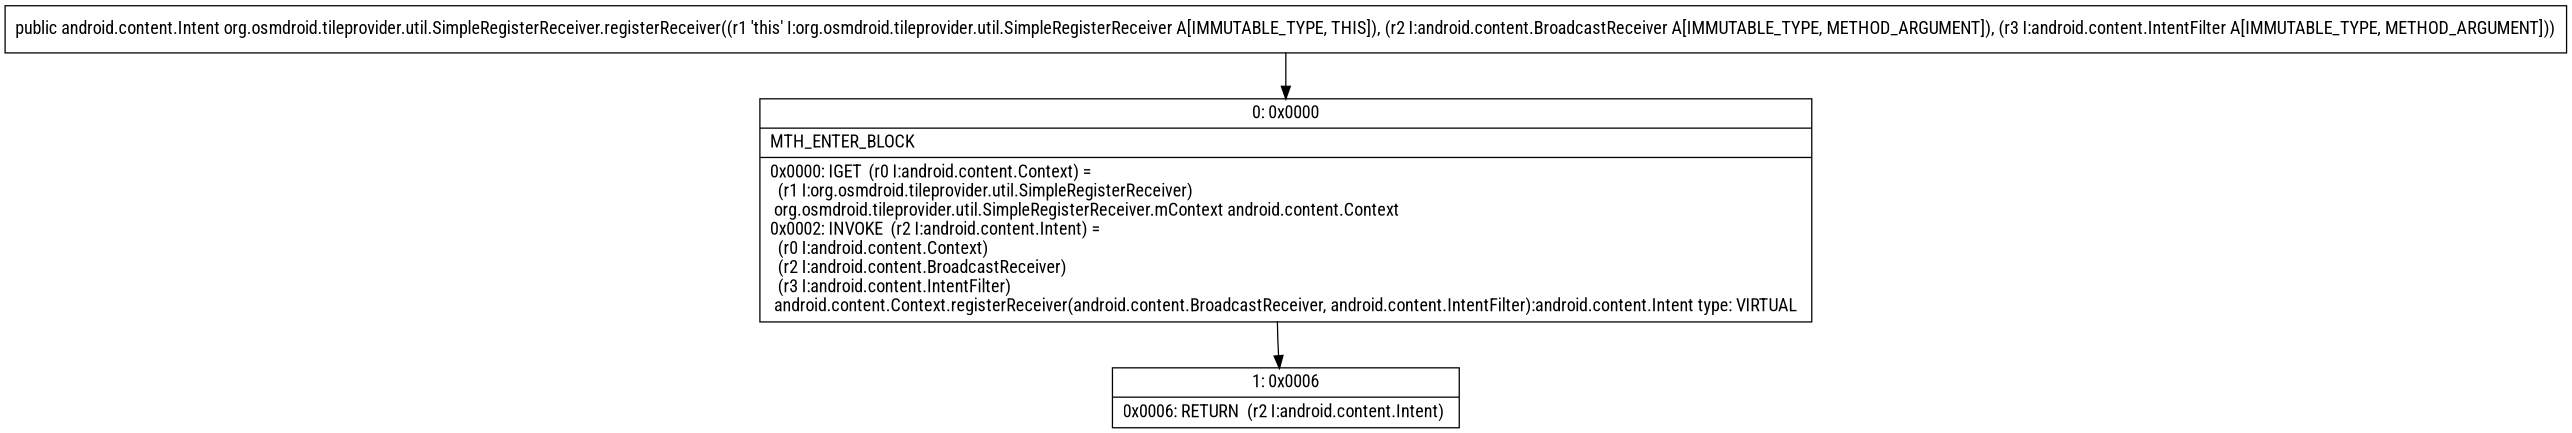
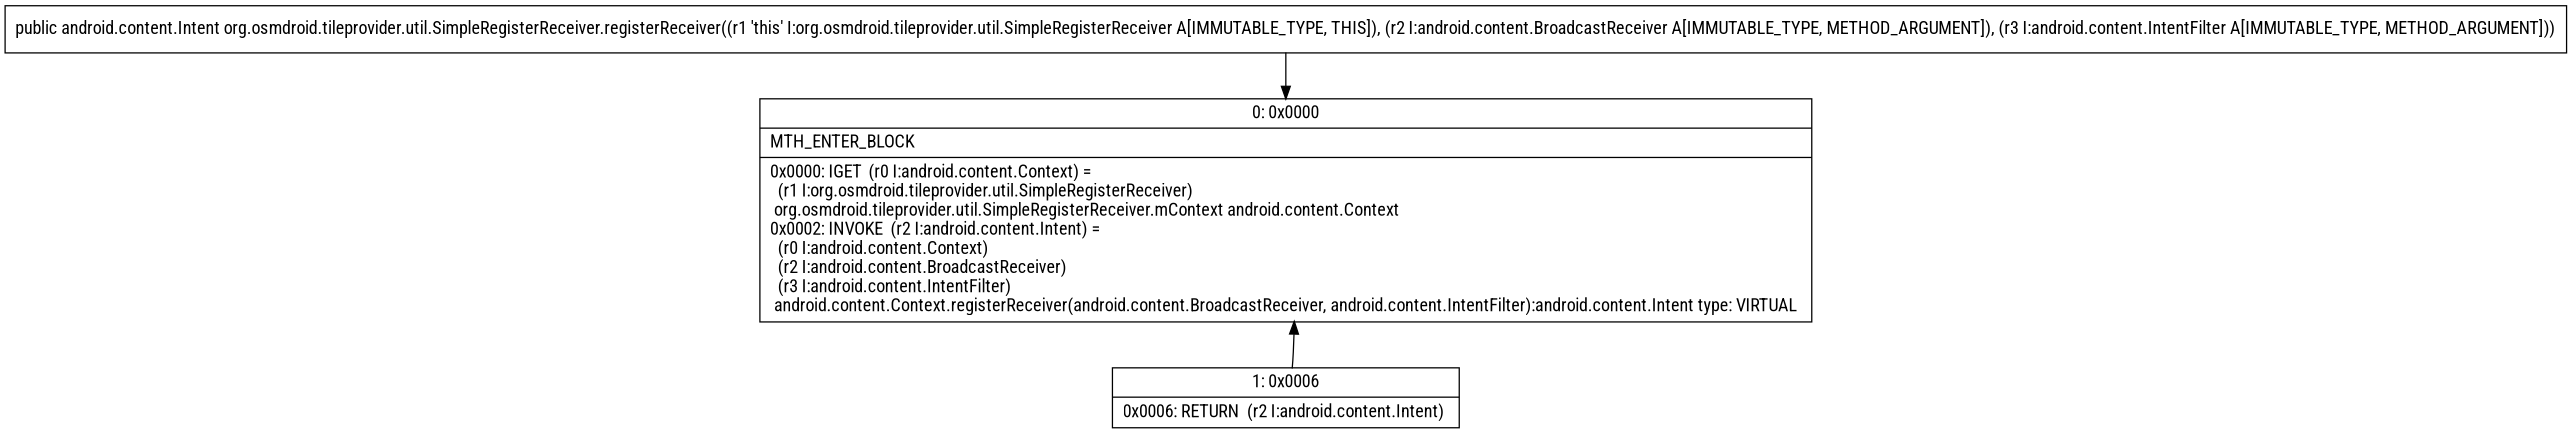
  digraph {
    fontname="Roboto Condensed"
    node [shape=record fontname="Roboto Condensed"]
    edge [fontname="Roboto Condensed"]
    n1 [label="{0\:\ 0x0000|MTH_ENTER_BLOCK\l|0x0000: IGET  (r0 I:android.content.Context) = \l  (r1 I:org.osmdroid.tileprovider.util.SimpleRegisterReceiver)\l org.osmdroid.tileprovider.util.SimpleRegisterReceiver.mContext android.content.Context \l0x0002: INVOKE  (r2 I:android.content.Intent) = \l  (r0 I:android.content.Context)\l  (r2 I:android.content.BroadcastReceiver)\l  (r3 I:android.content.IntentFilter)\l android.content.Context.registerReceiver(android.content.BroadcastReceiver, android.content.IntentFilter):android.content.Intent type: VIRTUAL \l}"]
    n2 [label="{1\:\ 0x0006|0x0006: RETURN  (r2 I:android.content.Intent) \l}"]
    n3 [label="{public android.content.Intent org.osmdroid.tileprovider.util.SimpleRegisterReceiver.registerReceiver((r1 'this' I:org.osmdroid.tileprovider.util.SimpleRegisterReceiver A[IMMUTABLE_TYPE, THIS]), (r2 I:android.content.BroadcastReceiver A[IMMUTABLE_TYPE, METHOD_ARGUMENT]), (r3 I:android.content.IntentFilter A[IMMUTABLE_TYPE, METHOD_ARGUMENT])) }"]
-   n1 -> n2
+   n2 -> n1
    n3 -> n1
  }
